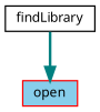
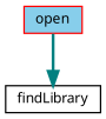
  digraph {
    rankdir=TB
    fontname="Noto Sans"
    node [fontname="Noto Sans" fontsize=10 shape=record style=filled]
    n1 [color=black fillcolor=white fontcolor=black height=0.2 label=findLibrary width=0.4]
    n2 [color=red height=0.2 label=open width=0.4 fillcolor=skyblue]
-   n1 -> n2 [color=teal fontname="Noto Sans" fontsize=10 labelfontname=Helvetica labelfontsize=10 style=bold]
+   n2 -> n1 [color=teal fontname="Noto Sans" fontsize=10 labelfontname=Helvetica labelfontsize=10 style=bold]
  }
